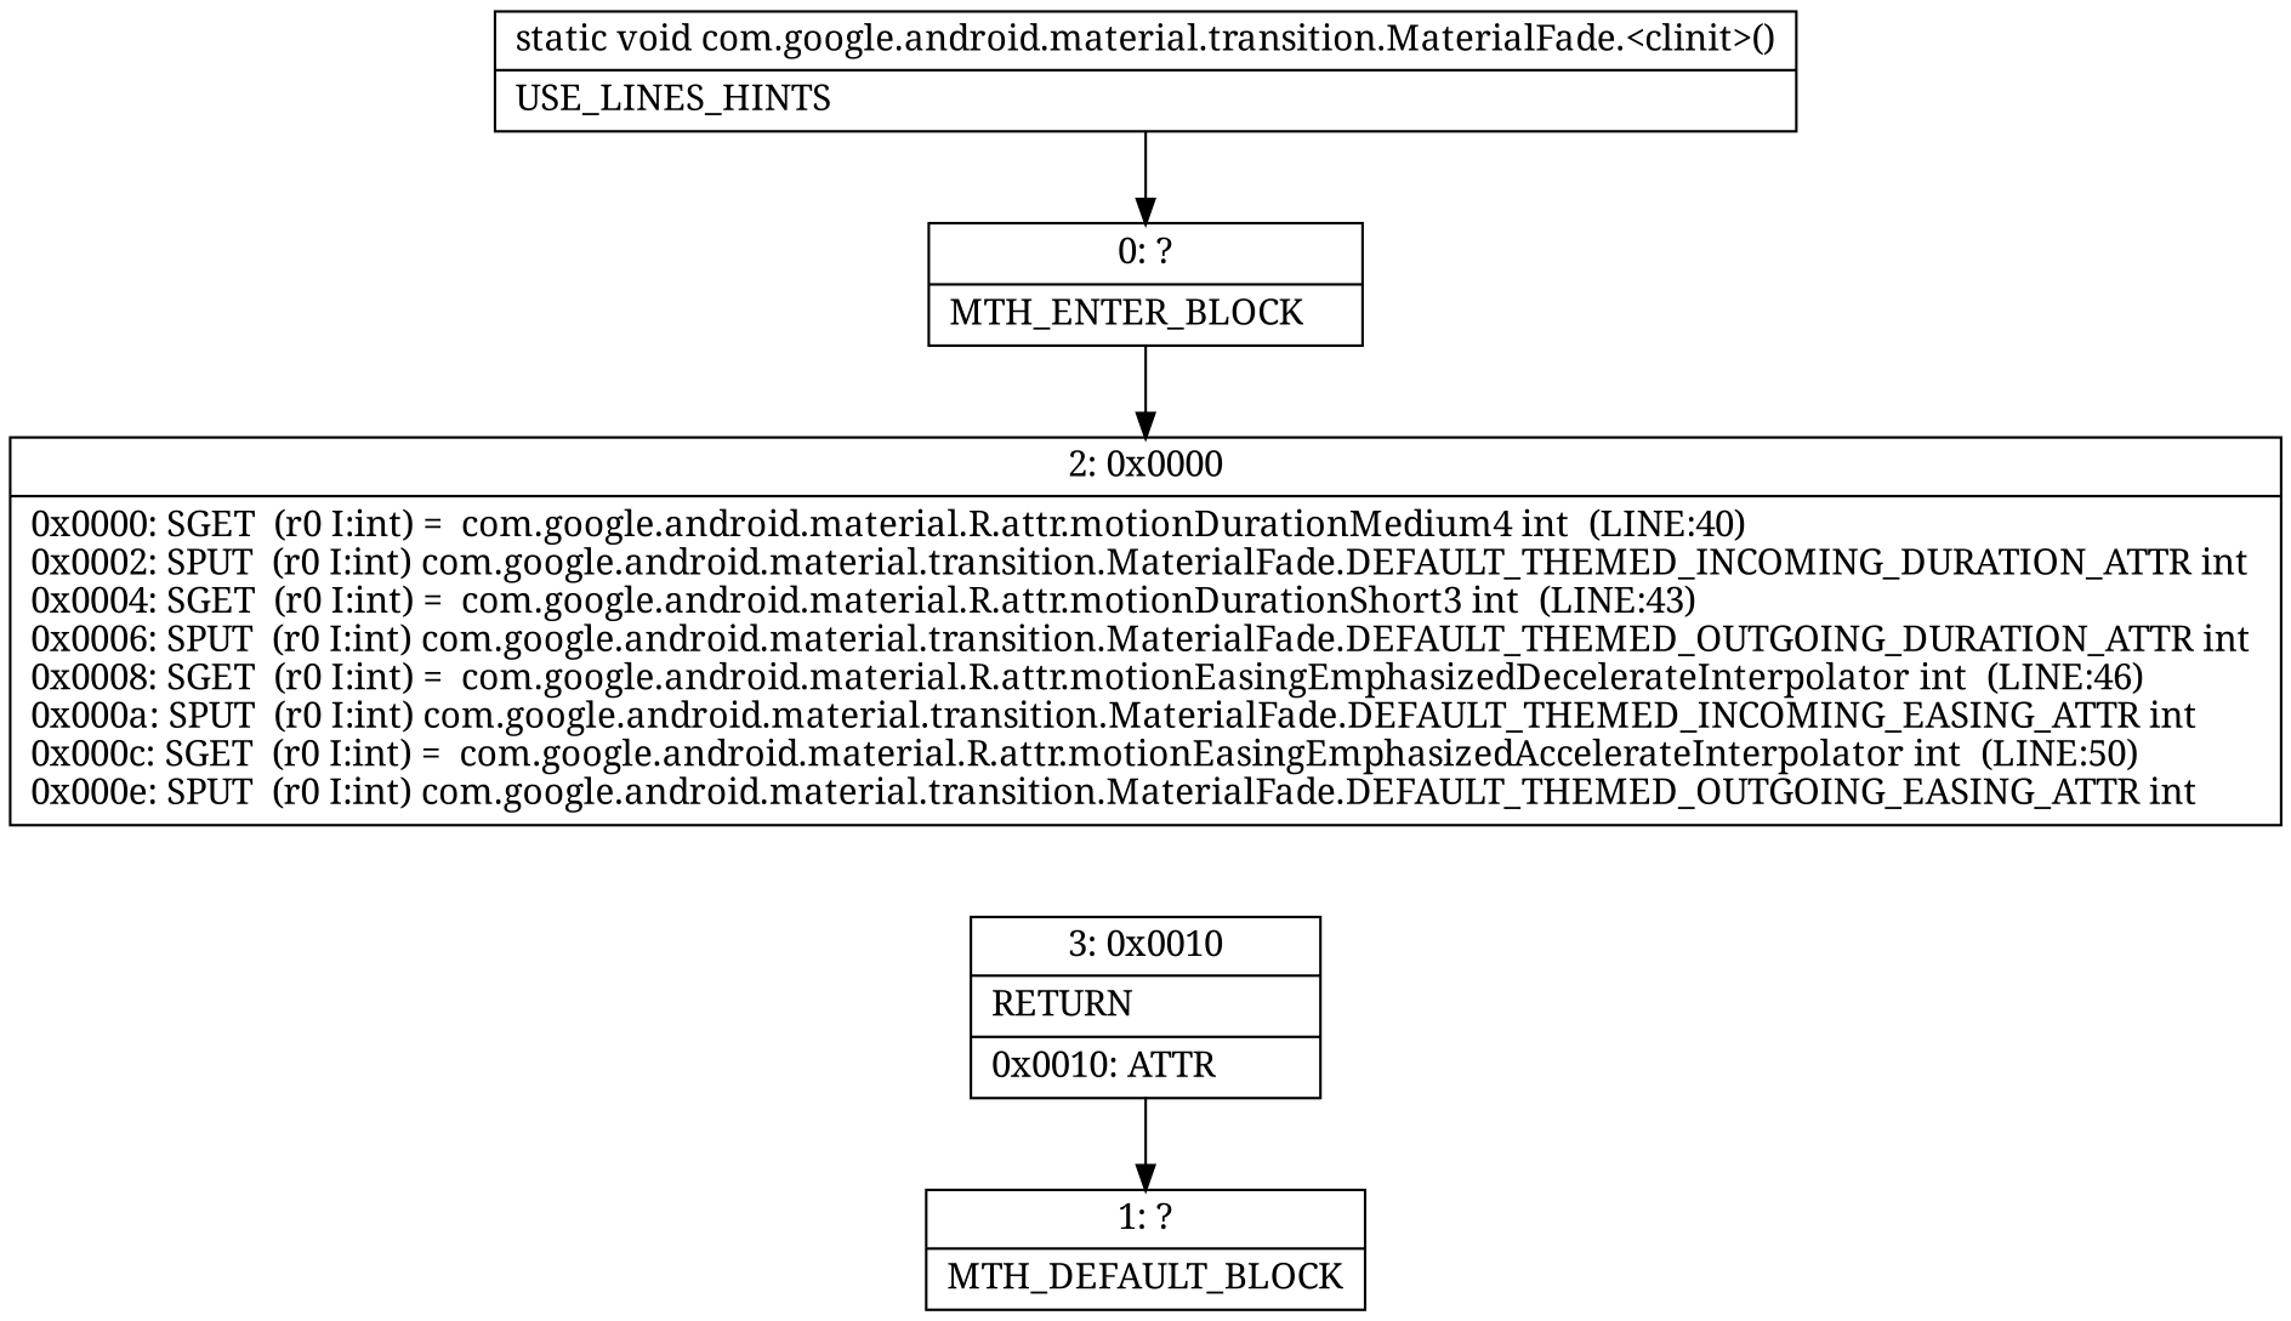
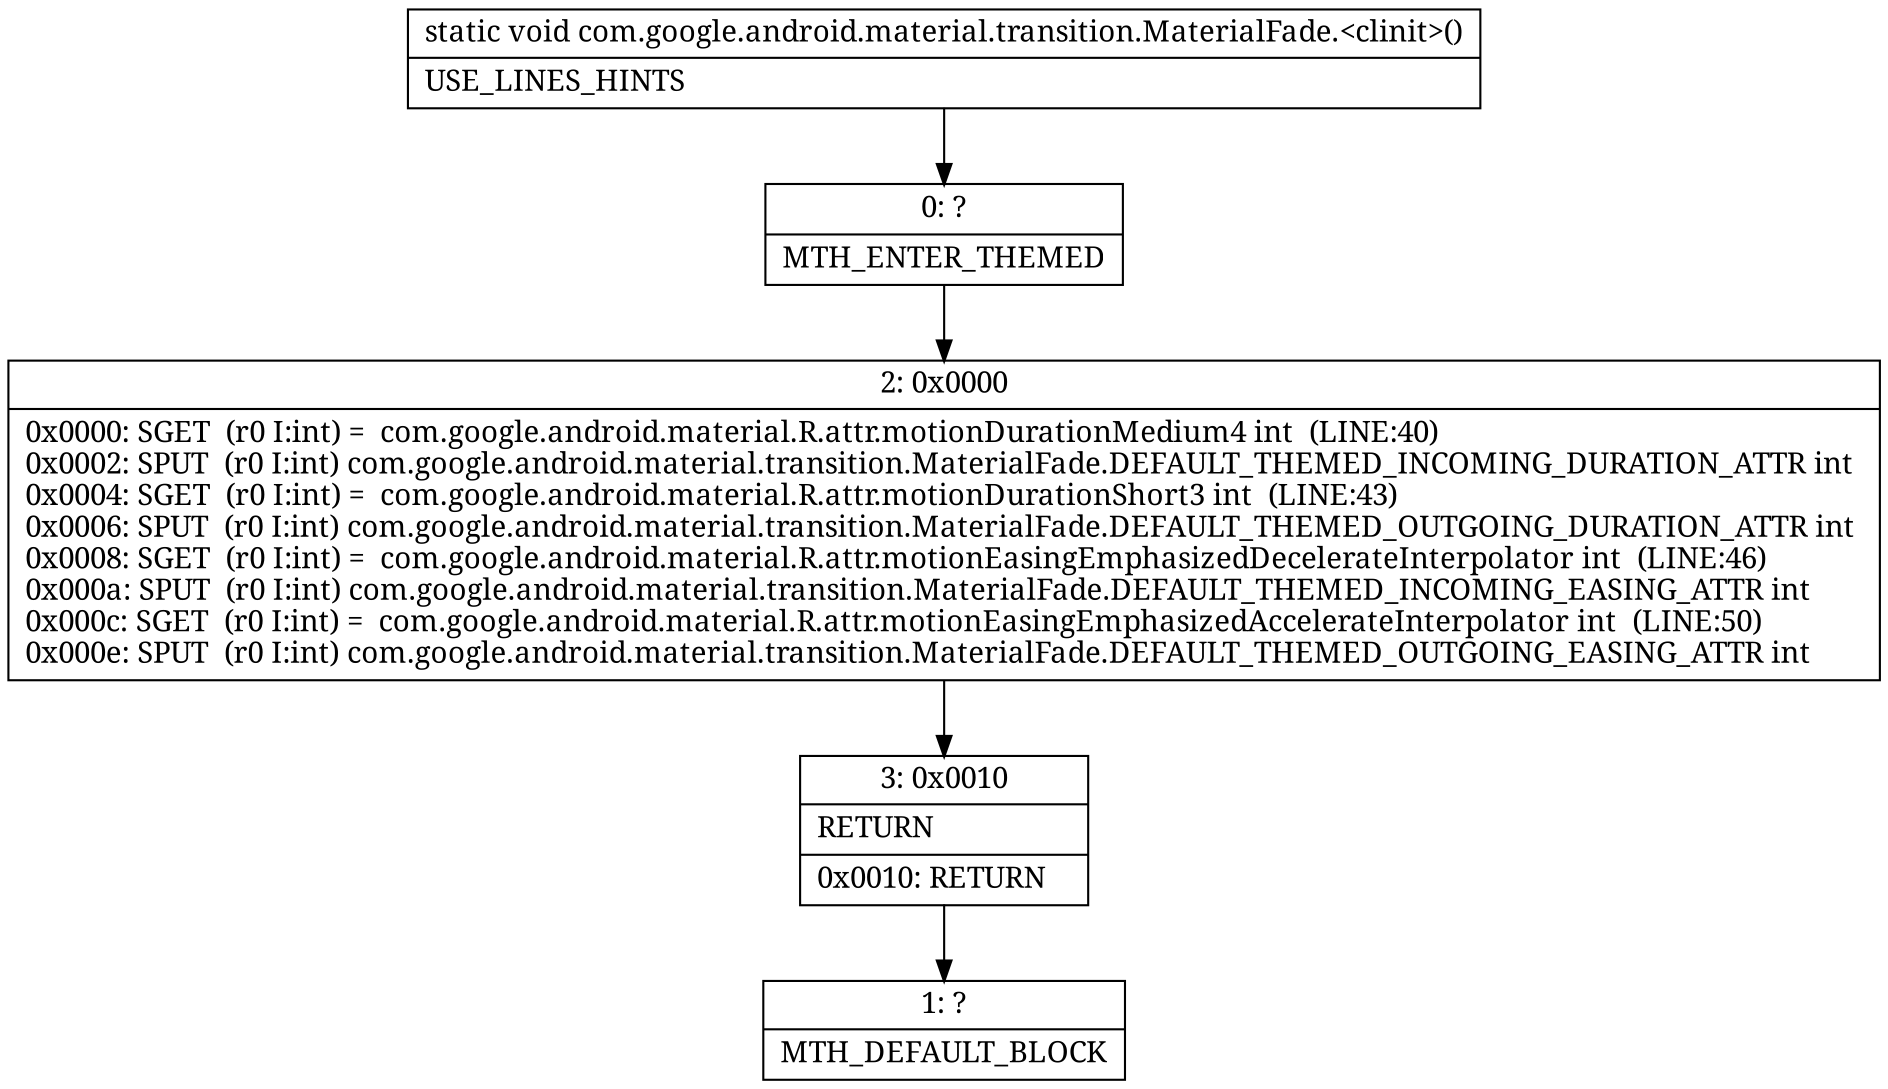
  digraph {
    fontname="Noto Serif"
    node [fontname="Noto Serif" shape=record]
    edge [fontname="Noto Serif"]
-   n1 [label="{0\:\ ?|MTH_ENTER_BLOCK\l}"]
+   n1 [label="{0\:\ ?|MTH_ENTER_THEMED\l}"]
    n2 [label="{2\:\ 0x0000|0x0000: SGET  (r0 I:int) =  com.google.android.material.R.attr.motionDurationMedium4 int  (LINE:40)\l0x0002: SPUT  (r0 I:int) com.google.android.material.transition.MaterialFade.DEFAULT_THEMED_INCOMING_DURATION_ATTR int \l0x0004: SGET  (r0 I:int) =  com.google.android.material.R.attr.motionDurationShort3 int  (LINE:43)\l0x0006: SPUT  (r0 I:int) com.google.android.material.transition.MaterialFade.DEFAULT_THEMED_OUTGOING_DURATION_ATTR int \l0x0008: SGET  (r0 I:int) =  com.google.android.material.R.attr.motionEasingEmphasizedDecelerateInterpolator int  (LINE:46)\l0x000a: SPUT  (r0 I:int) com.google.android.material.transition.MaterialFade.DEFAULT_THEMED_INCOMING_EASING_ATTR int \l0x000c: SGET  (r0 I:int) =  com.google.android.material.R.attr.motionEasingEmphasizedAccelerateInterpolator int  (LINE:50)\l0x000e: SPUT  (r0 I:int) com.google.android.material.transition.MaterialFade.DEFAULT_THEMED_OUTGOING_EASING_ATTR int \l}"]
-   n3 [label="{3\:\ 0x0010|RETURN\l|0x0010: ATTR   \l}"]
+   n3 [label="{3\:\ 0x0010|RETURN\l|0x0010: RETURN   \l}"]
    n4 [label="{1\:\ ?|MTH_DEFAULT_BLOCK\l}"]
    n5 [label="{static void com.google.android.material.transition.MaterialFade.\<clinit\>()  | USE_LINES_HINTS\l}"]
    n1 -> n2
+   n2 -> n3
    n3 -> n4
    n5 -> n1
  }
